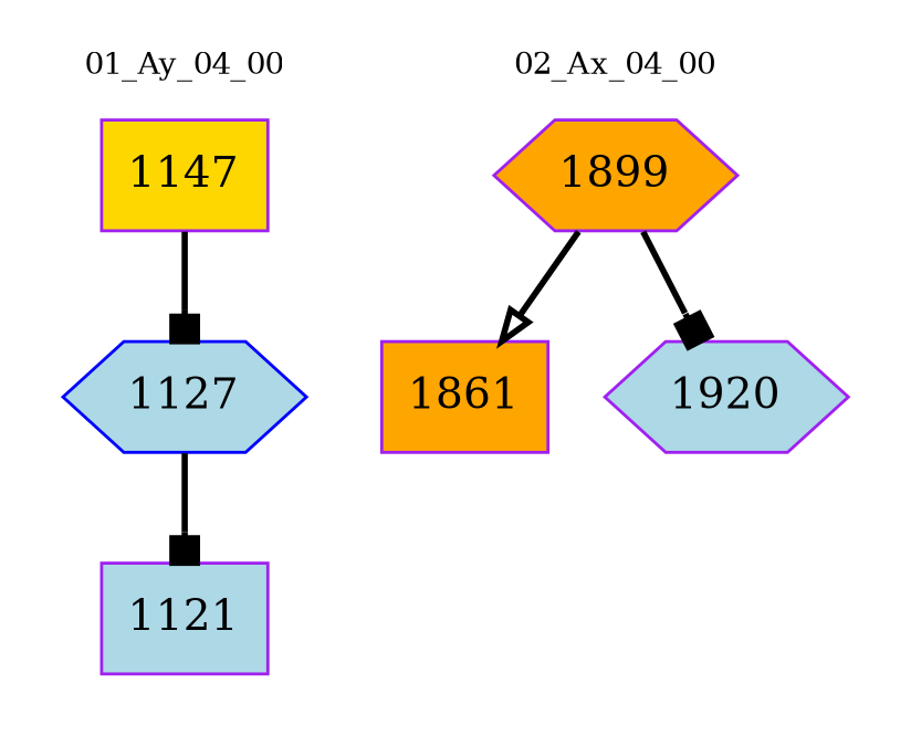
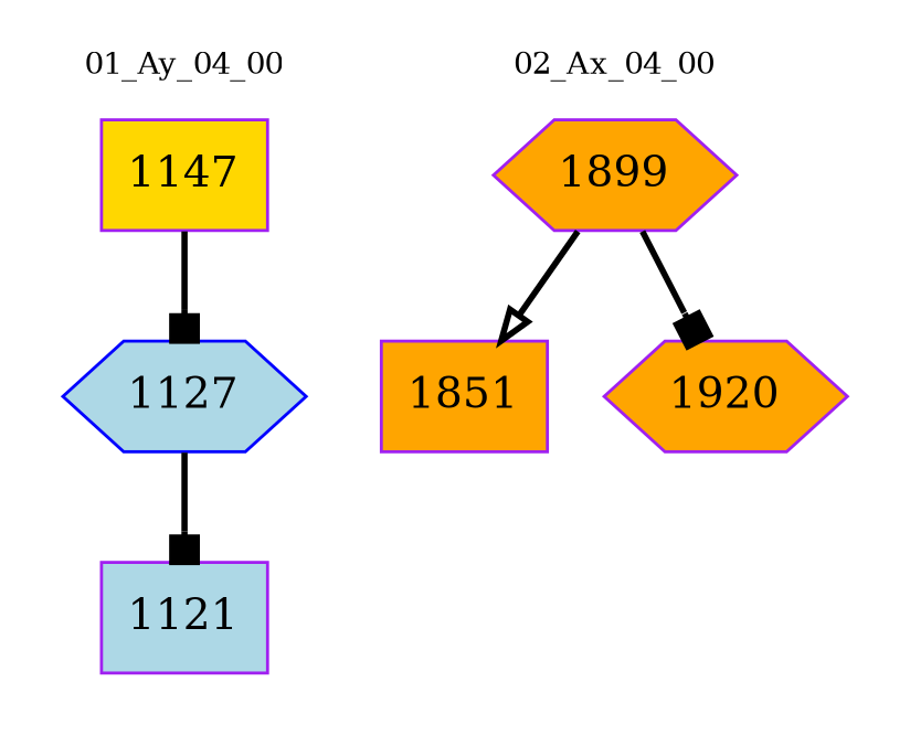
  digraph {
    node [color=purple fillcolor=lightblue shape=hexagon style=filled]
    edge [arrowhead=box color=black style=bold]
    n1 [color=blue label=1127]
    n2 [label=1121 shape=box]
    n3 [fillcolor=gold label=1147 shape=box]
    n4 [fillcolor=orange label=1899]
-   n5 [fillcolor=orange label=1861 shape=box]
-   n6 [label=1920]
+   n5 [fillcolor=orange label=1851 shape=box]
+   n6 [fillcolor=orange label=1920]
    subgraph cluster_1 {
      color=white
      fontsize=10
      label="01_Ay_04_00"
      n1
      n2
      n3
    }
    subgraph cluster_2 {
      color=white
      fontsize=10
      label="02_Ax_04_00"
      n4
      n5
      n6
    }
    n1 -> n2
    n3 -> n1
    n4 -> n5 [arrowhead=onormal]
    n4 -> n6
  }
